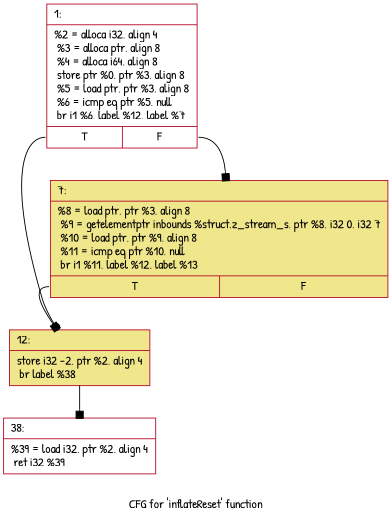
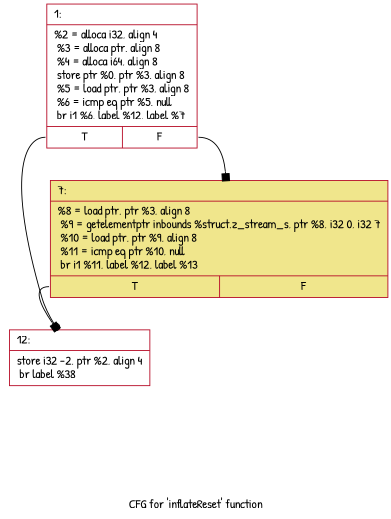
  digraph {
    fontname="Patrick Hand"
    label="CFG for 'inflateReset' function"
    node [color="#b70d28ff" fillcolor=white fontname="Patrick Hand" shape=record style=filled]
    edge [arrowhead=box fontname="Patrick Hand" tailport=s0]
    n1 [label="{1:\l|  %2 = alloca i32, align 4\l  %3 = alloca ptr, align 8\l  %4 = alloca i64, align 8\l  store ptr %0, ptr %3, align 8\l  %5 = load ptr, ptr %3, align 8\l  %6 = icmp eq ptr %5, null\l  br i1 %6, label %12, label %7\l|{<s0>T|<s1>F}}"]
-   n2 [fillcolor=khaki label="{12:\l|  store i32 -2, ptr %2, align 4\l  br label %38\l}"]
+   n2 [label="{12:\l|  store i32 -2, ptr %2, align 4\l  br label %38\l}"]
    n3 [fillcolor=khaki label="{7:\l|  %8 = load ptr, ptr %3, align 8\l  %9 = getelementptr inbounds %struct.z_stream_s, ptr %8, i32 0, i32 7\l  %10 = load ptr, ptr %9, align 8\l  %11 = icmp eq ptr %10, null\l  br i1 %11, label %12, label %13\l|{<s0>T|<s1>F}}"]
-   n4 [label="{38:\l|  %39 = load i32, ptr %2, align 4\l  ret i32 %39\l}"]
    n1 -> n2 [arrowhead=odot]
    n1 -> n3 [tailport=s1]
-   n2 -> n4 [tailport=""]
    n3 -> n2
  }
